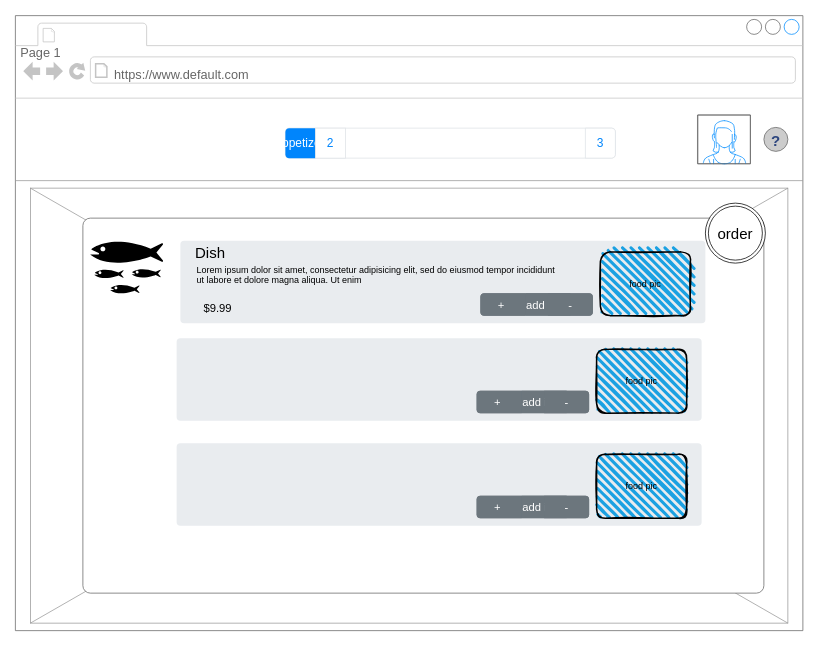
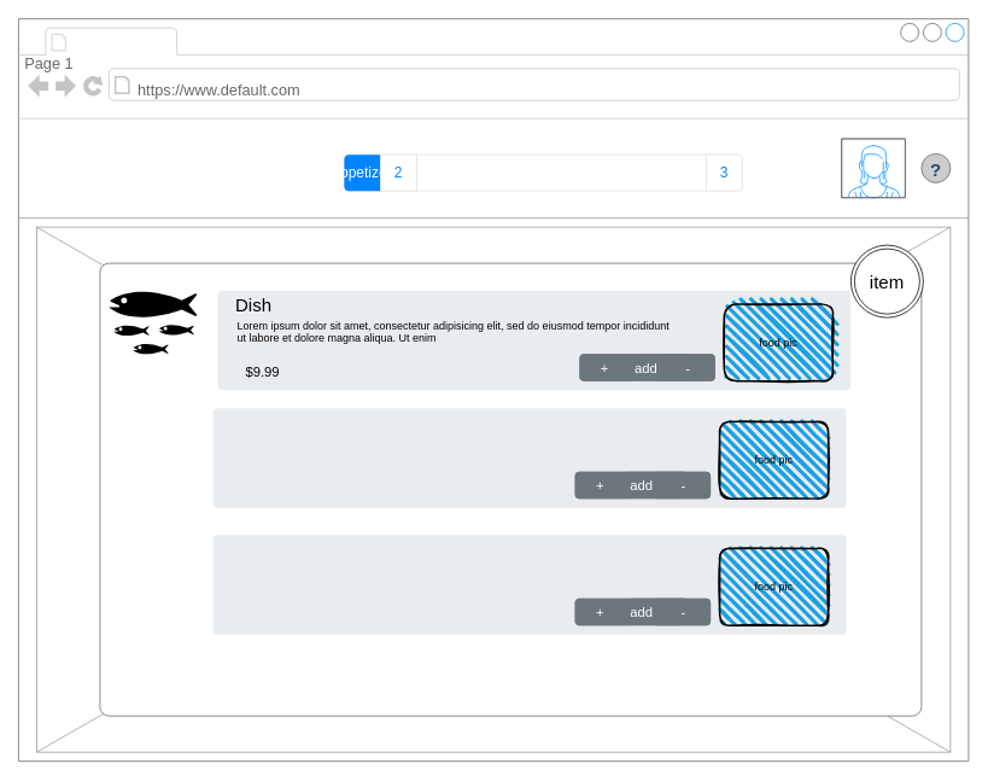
  <mxCell id="0" />
  <mxCell id="1" parent="0" />
  <mxCell id="2" value="" style="strokeWidth=1;shadow=0;dashed=0;align=center;html=1;shape=mxgraph.mockup.containers.browserWindow;rSize=0;strokeColor=#666666;mainText=,;recursiveResize=0;rounded=0;labelBackgroundColor=none;fontFamily=Verdana;fontSize=12" parent="1" vertex="1"><mxGeometry x="20" y="20" width="1050" height="820" as="geometry" /></mxCell>
  <mxCell id="3" value="" style="verticalLabelPosition=bottom;shadow=0;dashed=0;align=center;html=1;verticalAlign=top;strokeWidth=1;shape=mxgraph.mockup.graphics.simpleIcon;strokeColor=#999999;fillColor=#ffffff;rounded=0;labelBackgroundColor=none;fontFamily=Verdana;fontSize=12;fontColor=#000000;" parent="2" vertex="1"><mxGeometry x="20" y="230" width="1010" height="580" as="geometry" /></mxCell>
  <mxCell id="4" value="Page 1" style="strokeWidth=1;shadow=0;dashed=0;align=center;html=1;shape=mxgraph.mockup.containers.anchor;fontSize=17;fontColor=#666666;align=left;" parent="2" vertex="1"><mxGeometry x="5" y="37" width="110" height="26" as="geometry" /></mxCell>
  <mxCell id="5" value="https://www.default.com" style="strokeWidth=1;shadow=0;dashed=0;align=center;html=1;shape=mxgraph.mockup.containers.anchor;rSize=0;fontSize=17;fontColor=#666666;align=left;" parent="2" vertex="1"><mxGeometry x="130" y="60" width="250" height="40" as="geometry" /></mxCell>
  <mxCell id="6" value="" style="verticalLabelPosition=bottom;shadow=0;dashed=0;align=center;html=1;verticalAlign=top;strokeWidth=1;shape=mxgraph.mockup.markup.line;strokeColor=#999999;rounded=0;labelBackgroundColor=none;fillColor=#ffffff;fontFamily=Verdana;fontSize=12;fontColor=#000000;" parent="2" vertex="1"><mxGeometry y="210" width="1050" height="20" as="geometry" /></mxCell>
  <mxCell id="7" value="" style="verticalLabelPosition=bottom;shadow=0;dashed=0;align=center;html=1;verticalAlign=top;strokeWidth=1;shape=mxgraph.mockup.containers.userFemale;strokeColor=#666666;strokeColor2=#008cff;" parent="2" vertex="1"><mxGeometry x="910" y="132.5" width="70" height="65" as="geometry" /></mxCell>
  <mxCell id="8" value="" style="verticalLabelPosition=bottom;shadow=0;dashed=0;align=center;html=1;verticalAlign=top;strokeWidth=1;shape=mxgraph.mockup.misc.help_icon;" parent="2" vertex="1"><mxGeometry x="998" y="149" width="32" height="32" as="geometry" /></mxCell>
  <mxCell id="9" value="" style="shape=mxgraph.mockup.containers.marginRect;rectMarginTop=10;strokeColor=#666666;strokeWidth=1;dashed=0;rounded=1;arcSize=5;recursiveResize=0;" parent="2" vertex="1"><mxGeometry x="90" y="260" width="908" height="510" as="geometry" /></mxCell>
  <mxCell id="10" value="" style="shape=mxgraph.signs.animals.fish_hatchery;html=1;pointerEvents=1;fillColor=#000000;strokeColor=none;verticalLabelPosition=bottom;verticalAlign=top;align=center;sketch=0;" vertex="1" parent="9"><mxGeometry x="10" y="30" width="97" height="85" as="geometry" /></mxCell>
  <mxCell id="11" value="" style="html=1;shadow=0;dashed=0;shape=mxgraph.bootstrap.rrect;rSize=5;strokeColor=none;html=1;whiteSpace=wrap;fillColor=#E9ECEF;fontColor=#474E4F;align=left;spacing=15;fontSize=14;verticalAlign=top;spacingTop=40;" vertex="1" parent="9"><mxGeometry x="130" y="40" width="700" height="110" as="geometry" /></mxCell>
  <mxCell id="12" value="food pic" style="rounded=1;whiteSpace=wrap;html=1;strokeWidth=2;fillWeight=4;hachureGap=8;hachureAngle=45;fillColor=#1ba1e2;sketch=1;" vertex="1" parent="9"><mxGeometry x="690" y="55" width="120" height="85" as="geometry" /></mxCell>
  <mxCell id="13" value="Lorem ipsum dolor sit amet, consectetur adipisicing elit, sed do eiusmod tempor incididunt ut labore et dolore magna aliqua. Ut enim&amp;nbsp;" style="text;spacingTop=-5;whiteSpace=wrap;html=1;align=left;fontSize=12;fontFamily=Helvetica;fillColor=none;strokeColor=none;" vertex="1" parent="9"><mxGeometry x="150" y="70" width="490" height="30" as="geometry" /></mxCell>
  <mxCell id="14" value="&lt;font style=&quot;font-size: 15px&quot;&gt;$9.99&lt;/font&gt;" style="text;html=1;strokeColor=none;fillColor=none;align=center;verticalAlign=middle;whiteSpace=wrap;rounded=0;" vertex="1" parent="9"><mxGeometry x="150" y="115" width="60" height="30" as="geometry" /></mxCell>
  <mxCell id="15" value="" style="html=1;shadow=0;dashed=0;shape=mxgraph.bootstrap.rrect;rSize=5;strokeColor=none;html=1;whiteSpace=wrap;fillColor=#6C767D;fontColor=#ffffff;sketch=0;fontSize=15;" vertex="1" parent="9"><mxGeometry x="530" y="110" width="150" height="30" as="geometry" /></mxCell>
  <mxCell id="16" value="+&amp;nbsp;" style="strokeColor=inherit;fillColor=inherit;gradientColor=inherit;fontColor=inherit;html=1;shadow=0;dashed=0;shape=mxgraph.bootstrap.leftButton;rSize=5;perimeter=none;whiteSpace=wrap;resizeHeight=1;sketch=0;fontSize=15;" vertex="1" parent="15"><mxGeometry width="60" height="30" relative="1" as="geometry" /></mxCell>
  <mxCell id="17" value="add item" style="strokeColor=inherit;fillColor=inherit;gradientColor=inherit;fontColor=inherit;html=1;shadow=0;dashed=0;perimeter=none;whiteSpace=wrap;resizeHeight=1;sketch=0;fontSize=15;" vertex="1" parent="15"><mxGeometry width="60" height="30" relative="1" as="geometry"><mxPoint x="60" as="offset" /></mxGeometry></mxCell>
  <mxCell id="18" value="-" style="strokeColor=inherit;fillColor=inherit;gradientColor=inherit;fontColor=inherit;html=1;shadow=0;dashed=0;shape=mxgraph.bootstrap.rightButton;rSize=5;perimeter=none;whiteSpace=wrap;resizeHeight=1;sketch=0;fontSize=15;" vertex="1" parent="15"><mxGeometry x="1" width="60" height="30" relative="1" as="geometry"><mxPoint x="-60" as="offset" /></mxGeometry></mxCell>
  <mxCell id="19" value="Dish" style="text;html=1;strokeColor=none;fillColor=none;align=center;verticalAlign=middle;whiteSpace=wrap;rounded=0;fontSize=20;" vertex="1" parent="9"><mxGeometry x="110" y="30" width="120" height="50" as="geometry" /></mxCell>
  <mxCell id="20" value="Dish" style="text;html=1;strokeColor=none;fillColor=none;align=center;verticalAlign=middle;whiteSpace=wrap;rounded=0;fontSize=20;" vertex="1" parent="9"><mxGeometry x="105" y="160" width="120" height="50" as="geometry" /></mxCell>
  <mxCell id="21" value="&lt;font style=&quot;font-size: 15px&quot;&gt;$9.99&lt;/font&gt;" style="text;html=1;strokeColor=none;fillColor=none;align=center;verticalAlign=middle;whiteSpace=wrap;rounded=0;" vertex="1" parent="9"><mxGeometry x="145" y="245" width="60" height="30" as="geometry" /></mxCell>
  <mxCell id="22" value="Lorem ipsum dolor sit amet, consectetur adipisicing elit, sed do eiusmod tempor incididunt ut labore et dolore magna aliqua. Ut enim&amp;nbsp;" style="text;spacingTop=-5;whiteSpace=wrap;html=1;align=left;fontSize=12;fontFamily=Helvetica;fillColor=none;strokeColor=none;" vertex="1" parent="9"><mxGeometry x="145" y="200" width="490" height="30" as="geometry" /></mxCell>
  <mxCell id="23" value="" style="html=1;shadow=0;dashed=0;shape=mxgraph.bootstrap.rrect;rSize=5;strokeColor=none;html=1;whiteSpace=wrap;fillColor=#E9ECEF;fontColor=#474E4F;align=left;spacing=15;fontSize=14;verticalAlign=top;spacingTop=40;" vertex="1" parent="9"><mxGeometry x="125" y="170" width="700" height="110" as="geometry" /></mxCell>
  <mxCell id="24" value="" style="html=1;shadow=0;dashed=0;shape=mxgraph.bootstrap.rrect;rSize=5;strokeColor=none;html=1;whiteSpace=wrap;fillColor=#6C767D;fontColor=#ffffff;sketch=0;fontSize=15;" vertex="1" parent="9"><mxGeometry x="525" y="240" width="150" height="30" as="geometry" /></mxCell>
  <mxCell id="25" value="+&amp;nbsp;" style="strokeColor=inherit;fillColor=inherit;gradientColor=inherit;fontColor=inherit;html=1;shadow=0;dashed=0;shape=mxgraph.bootstrap.leftButton;rSize=5;perimeter=none;whiteSpace=wrap;resizeHeight=1;sketch=0;fontSize=15;" vertex="1" parent="24"><mxGeometry width="60" height="30" relative="1" as="geometry" /></mxCell>
  <mxCell id="26" value="add item" style="strokeColor=inherit;fillColor=inherit;gradientColor=inherit;fontColor=inherit;html=1;shadow=0;dashed=0;perimeter=none;whiteSpace=wrap;resizeHeight=1;sketch=0;fontSize=15;" vertex="1" parent="24"><mxGeometry width="60" height="30" relative="1" as="geometry"><mxPoint x="60" as="offset" /></mxGeometry></mxCell>
  <mxCell id="27" value="-" style="strokeColor=inherit;fillColor=inherit;gradientColor=inherit;fontColor=inherit;html=1;shadow=0;dashed=0;shape=mxgraph.bootstrap.rightButton;rSize=5;perimeter=none;whiteSpace=wrap;resizeHeight=1;sketch=0;fontSize=15;" vertex="1" parent="24"><mxGeometry x="1" width="60" height="30" relative="1" as="geometry"><mxPoint x="-60" as="offset" /></mxGeometry></mxCell>
  <mxCell id="28" value="food pic" style="rounded=1;whiteSpace=wrap;html=1;strokeWidth=2;fillWeight=4;hachureGap=8;hachureAngle=45;fillColor=#1ba1e2;sketch=1;" vertex="1" parent="9"><mxGeometry x="685" y="185" width="120" height="85" as="geometry" /></mxCell>
  <mxCell id="29" value="Dish" style="text;html=1;strokeColor=none;fillColor=none;align=center;verticalAlign=middle;whiteSpace=wrap;rounded=0;fontSize=20;" vertex="1" parent="9"><mxGeometry x="105" y="300" width="120" height="50" as="geometry" /></mxCell>
  <mxCell id="30" value="&lt;font style=&quot;font-size: 15px&quot;&gt;$9.99&lt;/font&gt;" style="text;html=1;strokeColor=none;fillColor=none;align=center;verticalAlign=middle;whiteSpace=wrap;rounded=0;" vertex="1" parent="9"><mxGeometry x="145" y="385" width="60" height="30" as="geometry" /></mxCell>
  <mxCell id="31" value="Lorem ipsum dolor sit amet, consectetur adipisicing elit, sed do eiusmod tempor incididunt ut labore et dolore magna aliqua. Ut enim&amp;nbsp;" style="text;spacingTop=-5;whiteSpace=wrap;html=1;align=left;fontSize=12;fontFamily=Helvetica;fillColor=none;strokeColor=none;" vertex="1" parent="9"><mxGeometry x="145" y="340" width="490" height="30" as="geometry" /></mxCell>
  <mxCell id="32" value="" style="html=1;shadow=0;dashed=0;shape=mxgraph.bootstrap.rrect;rSize=5;strokeColor=none;html=1;whiteSpace=wrap;fillColor=#E9ECEF;fontColor=#474E4F;align=left;spacing=15;fontSize=14;verticalAlign=top;spacingTop=40;" vertex="1" parent="9"><mxGeometry x="125" y="310" width="700" height="110" as="geometry" /></mxCell>
  <mxCell id="33" value="" style="html=1;shadow=0;dashed=0;shape=mxgraph.bootstrap.rrect;rSize=5;strokeColor=none;html=1;whiteSpace=wrap;fillColor=#6C767D;fontColor=#ffffff;sketch=0;fontSize=15;" vertex="1" parent="9"><mxGeometry x="525" y="380" width="150" height="30" as="geometry" /></mxCell>
  <mxCell id="34" value="+&amp;nbsp;" style="strokeColor=inherit;fillColor=inherit;gradientColor=inherit;fontColor=inherit;html=1;shadow=0;dashed=0;shape=mxgraph.bootstrap.leftButton;rSize=5;perimeter=none;whiteSpace=wrap;resizeHeight=1;sketch=0;fontSize=15;" vertex="1" parent="33"><mxGeometry width="60" height="30" relative="1" as="geometry" /></mxCell>
  <mxCell id="35" value="add item" style="strokeColor=inherit;fillColor=inherit;gradientColor=inherit;fontColor=inherit;html=1;shadow=0;dashed=0;perimeter=none;whiteSpace=wrap;resizeHeight=1;sketch=0;fontSize=15;" vertex="1" parent="33"><mxGeometry width="60" height="30" relative="1" as="geometry"><mxPoint x="60" as="offset" /></mxGeometry></mxCell>
  <mxCell id="36" value="-" style="strokeColor=inherit;fillColor=inherit;gradientColor=inherit;fontColor=inherit;html=1;shadow=0;dashed=0;shape=mxgraph.bootstrap.rightButton;rSize=5;perimeter=none;whiteSpace=wrap;resizeHeight=1;sketch=0;fontSize=15;" vertex="1" parent="33"><mxGeometry x="1" width="60" height="30" relative="1" as="geometry"><mxPoint x="-60" as="offset" /></mxGeometry></mxCell>
  <mxCell id="37" value="food pic" style="rounded=1;whiteSpace=wrap;html=1;strokeWidth=2;fillWeight=4;hachureGap=8;hachureAngle=45;fillColor=#1ba1e2;sketch=1;" vertex="1" parent="9"><mxGeometry x="685" y="325" width="120" height="85" as="geometry" /></mxCell>
- <mxCell id="38" value="order" style="ellipse;shape=doubleEllipse;whiteSpace=wrap;html=1;aspect=fixed;fontSize=20;" vertex="1" parent="9"><mxGeometry x="830" y="-10" width="80" height="80" as="geometry" /></mxCell>
+ <mxCell id="38" value="item" style="ellipse;shape=doubleEllipse;whiteSpace=wrap;html=1;aspect=fixed;fontSize=20;" vertex="1" parent="9"><mxGeometry x="830" y="-10" width="80" height="80" as="geometry" /></mxCell>
  <mxCell id="39" value="" style="html=1;shadow=0;dashed=0;shape=mxgraph.bootstrap.rrect;rSize=5;strokeColor=#DEE2E6;html=1;whiteSpace=wrap;fillColor=#ffffff;fontColor=#0085FC;fontSize=20;" vertex="1" parent="2"><mxGeometry x="360" y="150" width="440" height="40" as="geometry" /></mxCell>
  <mxCell id="40" value="appetizer&lt;br&gt;" style="strokeColor=inherit;fillColor=inherit;gradientColor=inherit;html=1;shadow=0;dashed=0;shape=mxgraph.bootstrap.leftButton;rSize=5;perimeter=none;whiteSpace=wrap;resizeHeight=1;fillColor=#0085FC;strokeColor=none;fontColor=#ffffff;fontSize=16;" vertex="1" parent="39"><mxGeometry width="40" height="40" relative="1" as="geometry" /></mxCell>
  <mxCell id="41" value="2" style="strokeColor=inherit;fillColor=inherit;gradientColor=inherit;fontColor=inherit;html=1;shadow=0;dashed=0;perimeter=none;whiteSpace=wrap;resizeHeight=1;fontSize=16;" vertex="1" parent="39"><mxGeometry width="40" height="40" relative="1" as="geometry"><mxPoint x="40" as="offset" /></mxGeometry></mxCell>
  <mxCell id="42" value="3" style="strokeColor=inherit;fillColor=inherit;gradientColor=inherit;fontColor=inherit;html=1;shadow=0;dashed=0;shape=mxgraph.bootstrap.rightButton;rSize=5;perimeter=none;whiteSpace=wrap;resizeHeight=1;fontSize=16;" vertex="1" parent="39"><mxGeometry x="1" width="40" height="40" relative="1" as="geometry"><mxPoint x="-40" as="offset" /></mxGeometry></mxCell>
